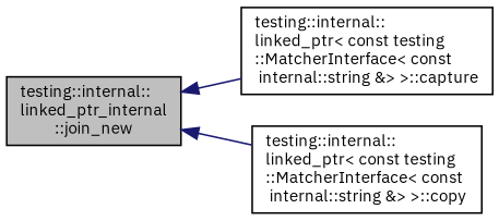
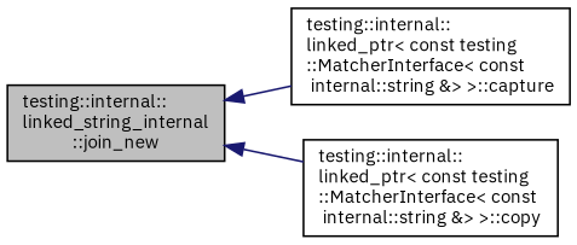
  digraph {
    rankdir=LR
    fontname="IBM Plex Sans"
    node [color=black fillcolor=white fontname="IBM Plex Sans" fontsize=10 shape=record style=filled]
    edge [color=midnightblue dir=back fontname="IBM Plex Sans" fontsize=10 labelfontname=Helvetica labelfontsize=10 style=solid]
-   n1 [fillcolor=grey75 fontcolor=black height=0.2 label="testing::internal::\llinked_ptr_internal\l::join_new" width=0.4]
+   n1 [fillcolor=grey75 fontcolor=black height=0.2 label="testing::internal::\llinked_string_internal\l::join_new" width=0.4]
    n2 [height=0.2 label="testing::internal::\llinked_ptr\< const testing\l::MatcherInterface\< const\l internal::string &\> \>::capture" width=0.4]
    n3 [height=0.2 label="testing::internal::\llinked_ptr\< const testing\l::MatcherInterface\< const\l internal::string &\> \>::copy" width=0.4]
    n1 -> n2
    n1 -> n3
  }
